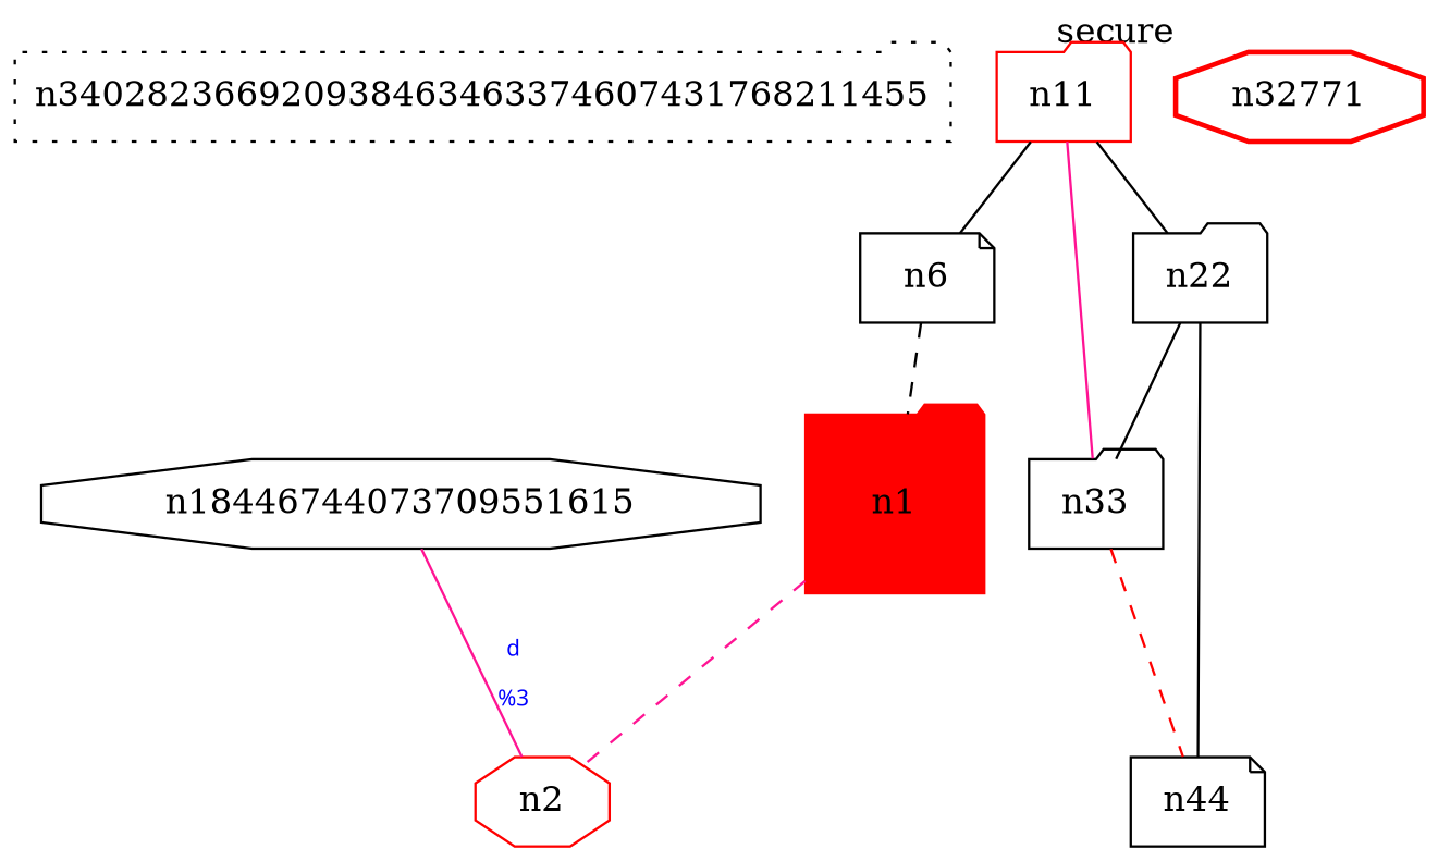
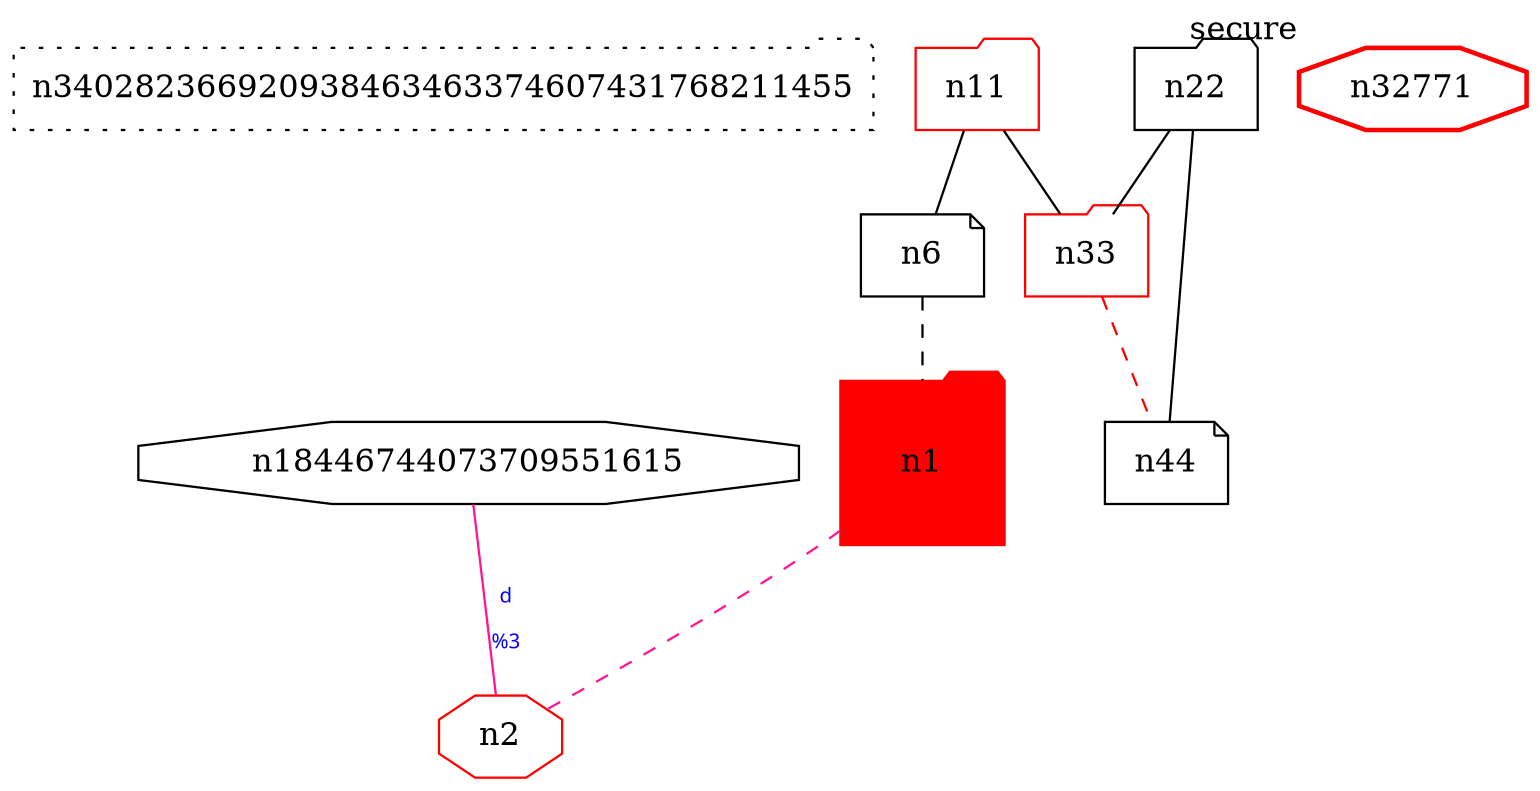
  graph {
    fontcolor=blue
    rankdir=TB
    node [color=black shape=folder]
    edge [color=black]
    n340282366920938463463374607431768211455 [fillcolor="#123456" style=dotted]
    n1 [color=red height=1 style=filled width=1]
    n2 [color=red shape=octagon]
    n32771 [color=red shape=octagon style=bold xlabel=secure]
    n0 [label=n6 shape=note]
    n18446744073709551615 [shape=octagon]
    n11 [color=red]
    n22
-   n33
+   n33 [color=red]
    n44 [shape=note]
    n1 -- n2 [color=deeppink style=dashed]
    n0 -- n1 [style=dashed]
    n18446744073709551615 -- n2 [color=deeppink fontcolor=blue fontname="comic󠁓 sans" fontsize=9 label="d\n\l\G"]
    n11 -- n0
-   n11 -- n22
-   n11 -- n33 [color=deeppink]
+   n11 -- n33
    n22 -- n33
    n22 -- n44
    n33 -- n44 [color=red style=dashed]
  }
